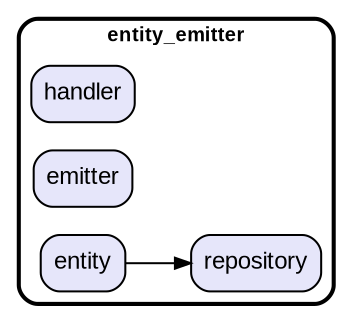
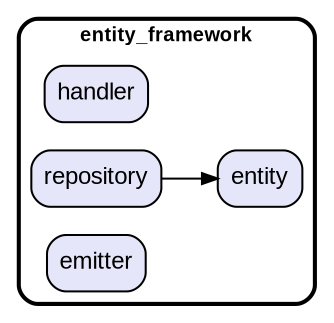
  digraph {
    fontname="Arial Black"
    fontsize=13
    penwidth=2.6
    style=rounded
    rankdir=LR
    node [fillcolor=Lavender fontname=Arial fontsize=15 penwidth=1.3 shape=rect style="filled,rounded"]
    n1 [label=handler]
    n2 [label=repository]
    n3 [label=emitter]
    n4 [label=entity]
    subgraph cluster_1 {
-     label=entity_emitter
+     label=entity_framework
      n1
      n2
      n3
      n4
    }
-   n4 -> n2 [penwidth=1.3]
+   n2 -> n4 [penwidth=1.3]
  }
